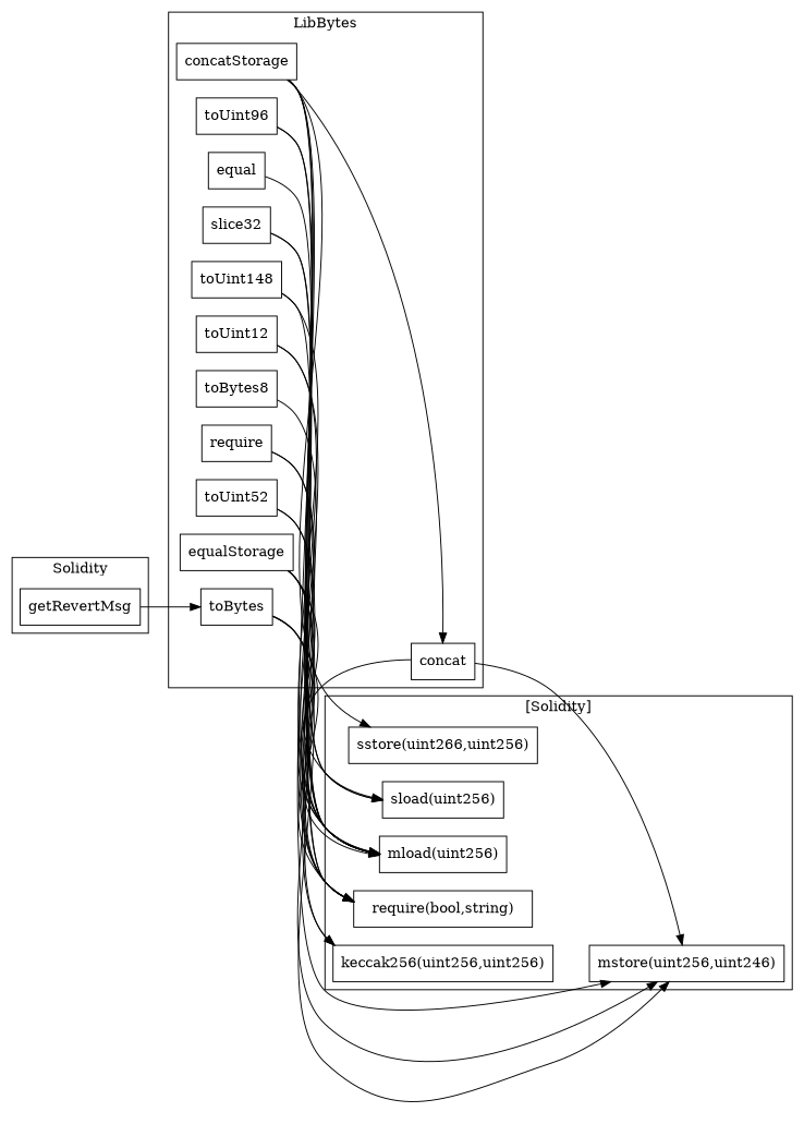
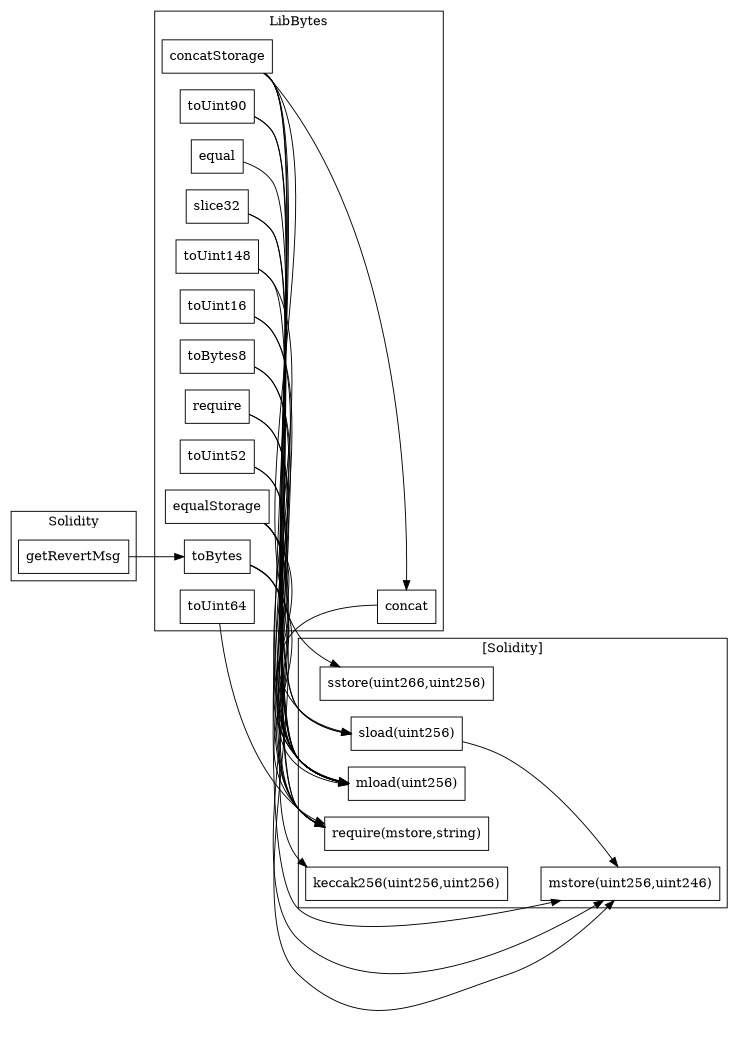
  strict digraph {
    rankdir=LR
    node [shape=box]
-   n1 [label=toUint96]
+   n1 [label=toUint90]
    n2 [label=concat]
    n3 [label=slice32]
    n4 [label=toUint52]
    n5 [label=equalStorage]
    n6 [label=toUint148]
    n7 [label=concatStorage]
-   n8 [label=toUint12]
+   n8 [label=toUint16]
+   n9 [label=toUint64]
    n10 [label=toBytes8]
    n11 [label=toBytes]
    n12 [label=equal]
    n13 [label=require]
    n14 [label=getRevertMsg]
    "mload(uint256)"
-   "require(bool,string)"
+   "require(bool,string)" [label="require(mstore,string)"]
    n17 [label="mstore(uint256,uint246)"]
    "sload(uint256)"
    "keccak256(uint256,uint256)"
    n20 [label="sstore(uint266,uint256)"]
    subgraph cluster_1 {
      label=LibBytes
      n1
      n2
      n3
      n4
      n5
      n6
      n7
      n8
+     n9
      n10
      n11
      n12
      n13
    }
    subgraph cluster_2 {
      label=Solidity
      n14
    }
    subgraph cluster_3 {
      label="[Solidity]"
      "mload(uint256)"
      "require(bool,string)"
      n17
      "sload(uint256)"
      "keccak256(uint256,uint256)"
      n20
    }
    n1 -> "mload(uint256)"
    n1 -> "sload(uint256)"
    n2 -> "mload(uint256)"
-   n2 -> n17
+   "sload(uint256)" -> n17
    n3 -> "mload(uint256)"
    n3 -> "require(bool,string)"
-   n4 -> "keccak256(uint256,uint256)"
+   n4 -> "mload(uint256)"
    n4 -> "require(bool,string)"
    n5 -> "mload(uint256)"
    n5 -> n17
    n5 -> "sload(uint256)"
    n5 -> "keccak256(uint256,uint256)"
    n6 -> "mload(uint256)"
    n6 -> "require(bool,string)"
    n7 -> n2
    n7 -> "mload(uint256)"
    n7 -> n17
    n7 -> "sload(uint256)"
    n7 -> n20
    n8 -> "mload(uint256)"
    n8 -> "require(bool,string)"
+   n9 -> "require(bool,string)"
+   n10 -> "mload(uint256)"
    n10 -> "require(bool,string)"
    n11 -> "mload(uint256)"
    n11 -> "require(bool,string)"
    n11 -> n17
    n12 -> "mload(uint256)"
    n13 -> "mload(uint256)"
    n13 -> "require(bool,string)"
    n14 -> n11
  }
